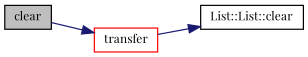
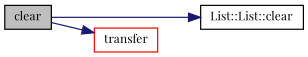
  digraph {
    fontname="Playfair Display"
    rankdir=LR
    node [color=black fontname="Playfair Display" fontsize=10 shape=record]
    edge [color=midnightblue fontname="Playfair Display" fontsize=10 labelfontname=FreeSans labelfontsize=10 style=solid]
    n1 [fillcolor=grey75 fontcolor=black height=0.2 label=clear style=filled width=0.4]
    n2 [height=0.2 label="List::List::clear" width=0.4]
    n3 [color=red height=0.2 label=transfer width=0.4]
-   n3 -> n2
+   n1 -> n2
    n1 -> n3
  }
